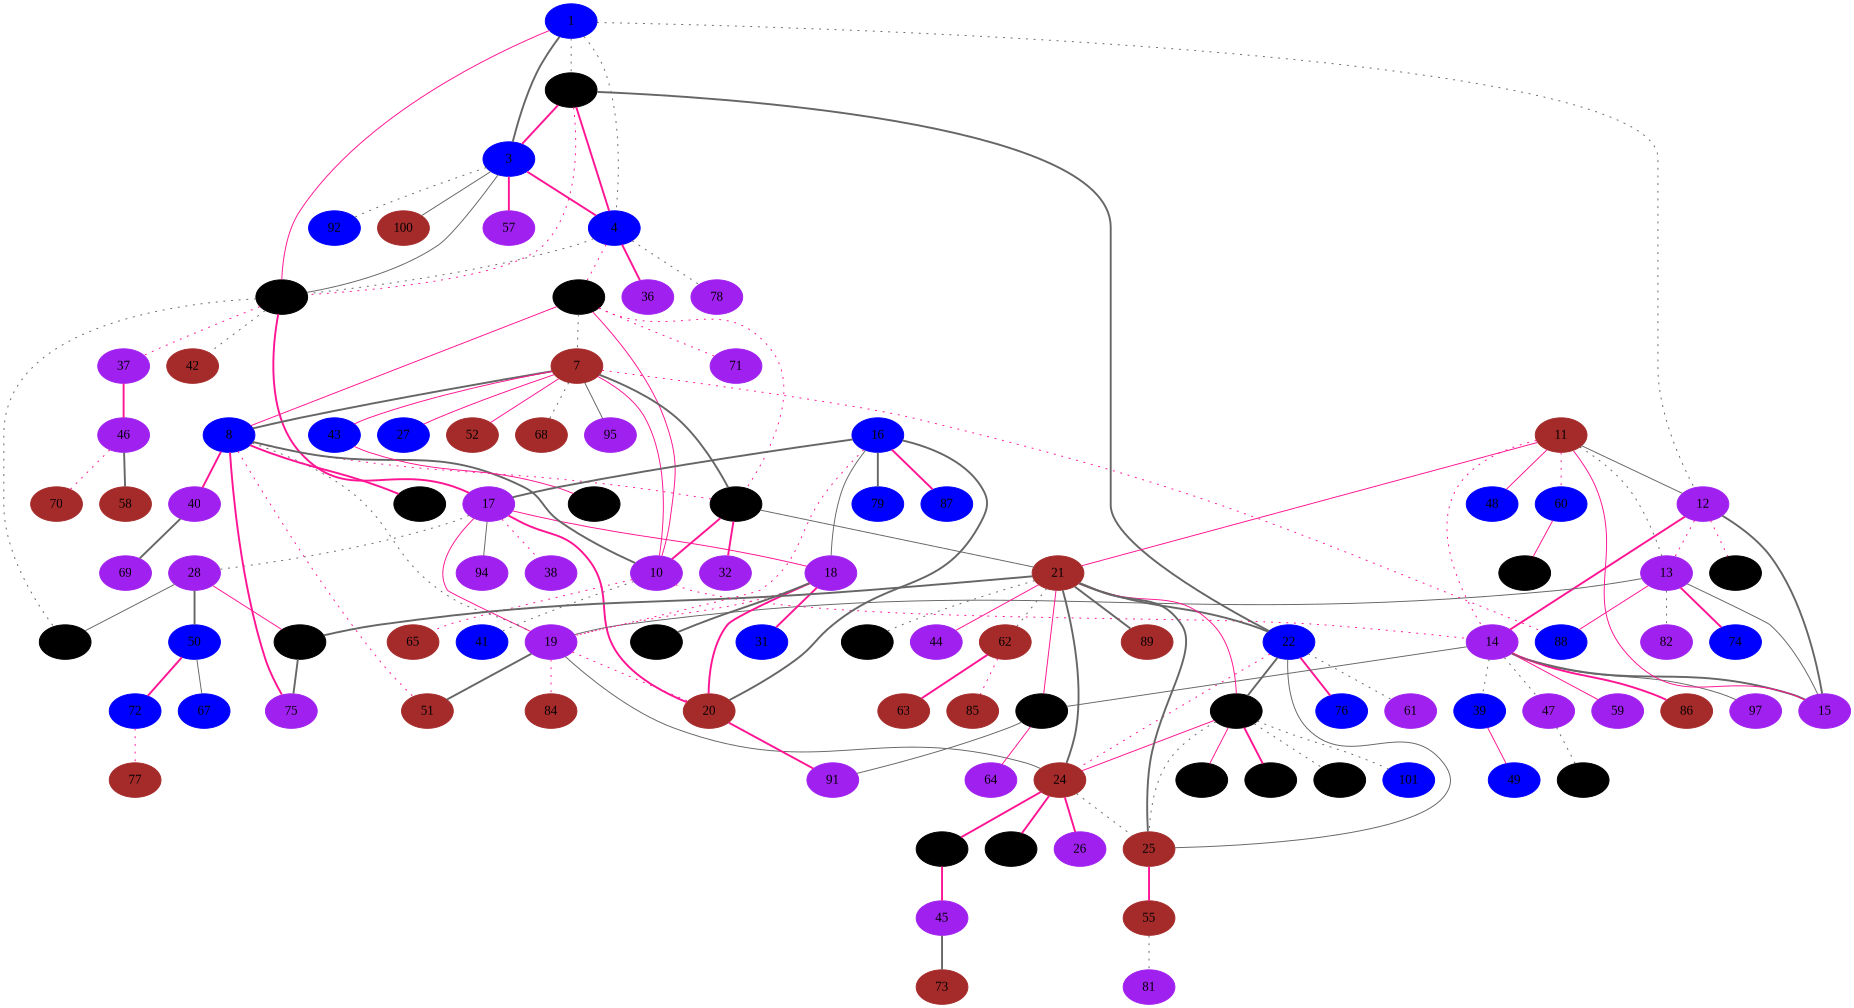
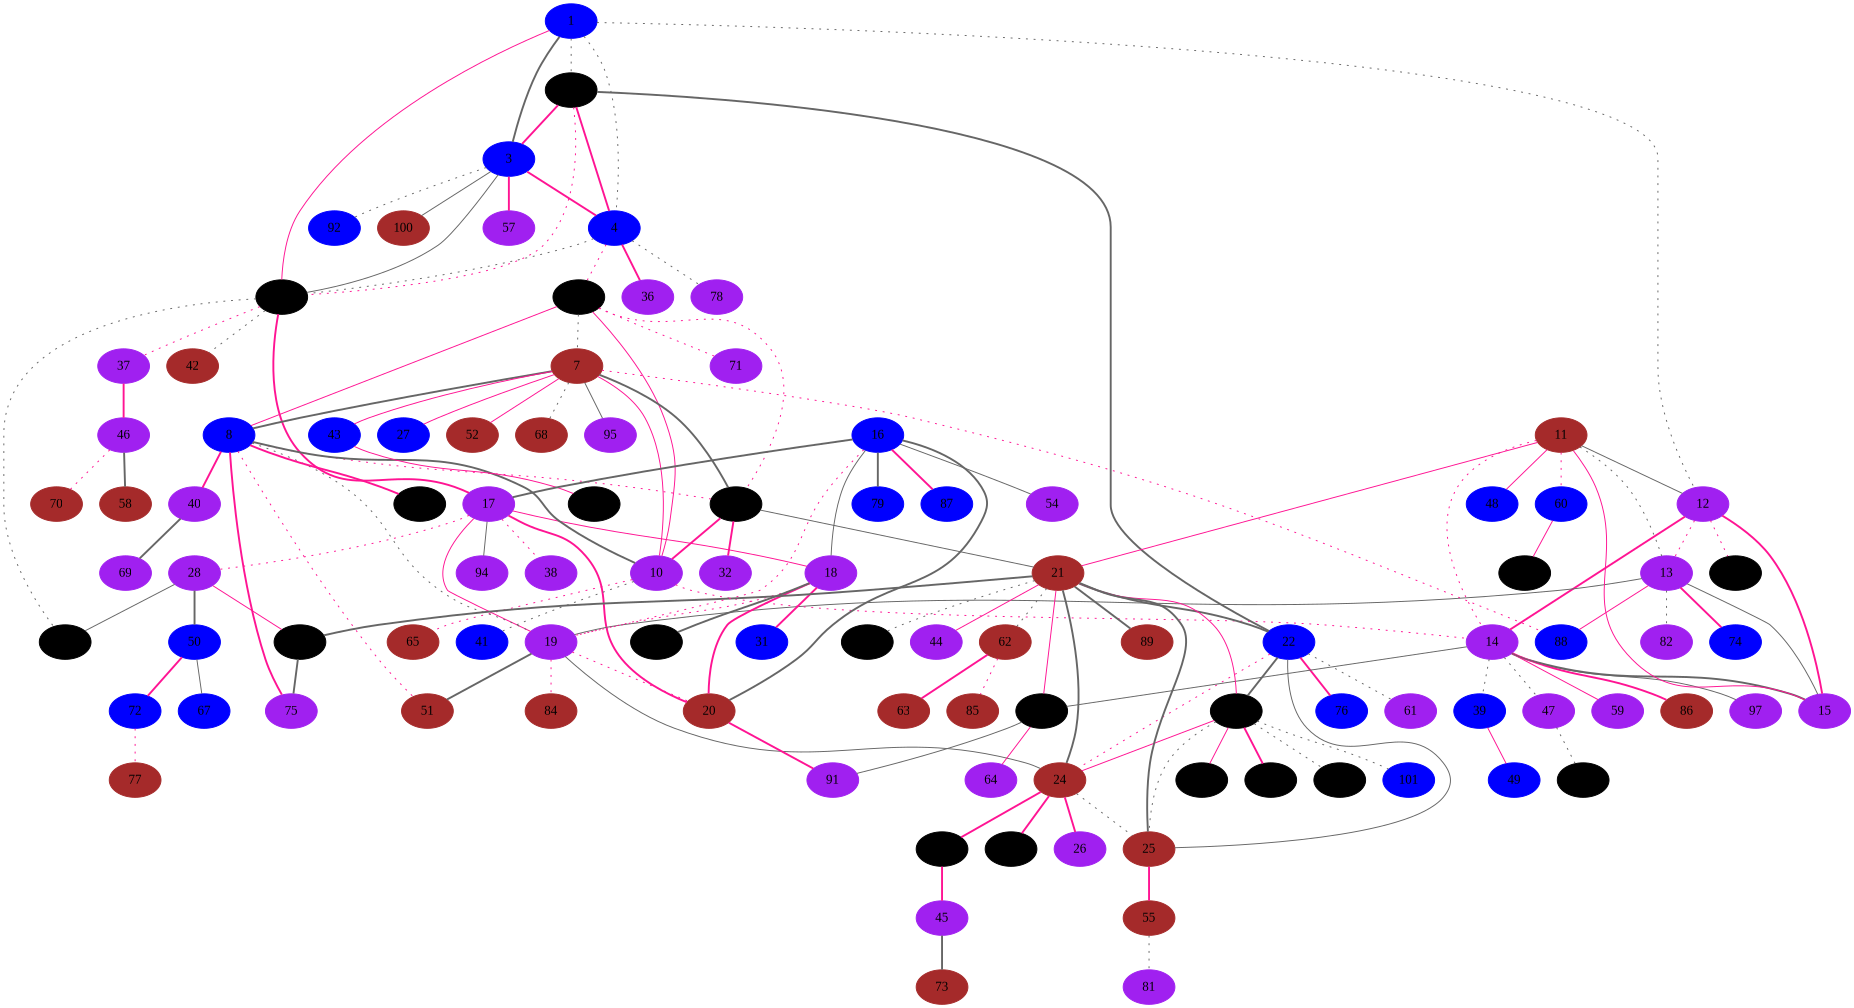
  graph {
    fontname="Liberation Serif"
    node [color=purple fontname="Liberation Serif" style=filled]
    edge [color=deeppink fontname="Liberation Serif" style=bold]
    1 [color=blue]
    2 [color=black]
    3 [color=blue]
    4 [color=blue]
    5 [color=black]
    12
    22 [color=blue]
    57
    92 [color=blue]
    100 [color=brown]
    6 [color=black]
    36
    78
    17
    37
    42 [color=brown]
    96 [color=black]
    14
    13
    15
    83 [color=black]
    24 [color=brown]
    23 [color=black]
    25 [color=brown]
    61
    76 [color=blue]
    7 [color=brown]
    8 [color=blue]
    9 [color=black]
    10
    71
    19
    18
    20 [color=brown]
    28
    38
    94
    46
    27 [color=blue]
    43 [color=blue]
    52 [color=brown]
    68 [color=brown]
    88 [color=blue]
    95
    40
    51 [color=brown]
    75
    90 [color=black]
    21 [color=brown]
    32
    41 [color=blue]
    65 [color=brown]
    56 [color=black]
    84 [color=brown]
    69
    29 [color=black]
    34 [color=black]
    44
    62 [color=brown]
    89 [color=brown]
    93 [color=black]
    39 [color=blue]
    47
    59
    86 [color=brown]
    97
    11 [color=brown]
    48 [color=blue]
    60 [color=blue]
    74 [color=blue]
    82
    80 [color=black]
    91
    64
    49 [color=blue]
    98 [color=black]
    16 [color=blue]
+   54
    79 [color=blue]
    87 [color=blue]
    31 [color=blue]
    66 [color=black]
    50 [color=blue]
    26
    30 [color=black]
    53 [color=black]
    33 [color=black]
    35 [color=black]
    99 [color=black]
    101 [color=blue]
    55 [color=brown]
    63 [color=brown]
    85 [color=brown]
    45
    81
    67 [color=blue]
    72 [color=blue]
    73 [color=brown]
    58 [color=brown]
    70 [color=brown]
    77 [color=brown]
    1 -- 2 [color=gray40 style=dotted]
    1 -- 3 [color=gray40]
    1 -- 4 [color=gray40 style=dotted]
    1 -- 5 [style=solid]
    1 -- 12 [color=gray40 style=dotted]
    2 -- 3
    2 -- 4
    2 -- 5 [style=dotted]
    2 -- 22 [color=gray40]
    3 -- 4
    3 -- 5 [color=gray40 style=solid]
    3 -- 57
    3 -- 92 [color=gray40 style=dotted]
    3 -- 100 [color=gray40 style=solid]
    4 -- 5 [color=gray40 style=dotted]
    4 -- 6 [style=dotted]
    4 -- 36
    4 -- 78 [color=gray40 style=dotted]
    5 -- 17
    5 -- 37 [style=dotted]
    5 -- 42 [color=gray40 style=dotted]
    5 -- 96 [color=gray40 style=dotted]
    12 -- 14
    12 -- 13 [style=dotted]
-   12 -- 15 [color=gray40]
+   12 -- 15
    12 -- 83 [style=dotted]
    22 -- 24 [style=dotted]
    22 -- 23 [color=gray40]
    22 -- 25 [color=gray40 style=solid]
    22 -- 61 [color=gray40 style=dotted]
    22 -- 76
    6 -- 7 [color=gray40 style=dotted]
    6 -- 8 [style=solid]
    6 -- 9 [style=dotted]
    6 -- 10 [style=solid]
    6 -- 71 [style=dotted]
    17 -- 19 [style=solid]
    17 -- 18 [style=solid]
    17 -- 20
-   17 -- 28 [color=gray40 style=dotted]
+   17 -- 28 [style=dotted]
    17 -- 38 [style=dotted]
    17 -- 94 [color=gray40 style=solid]
    37 -- 46
    14 -- 15 [color=gray40]
    14 -- 29 [color=gray40 style=solid]
    14 -- 39 [color=gray40 style=dotted]
    14 -- 47 [color=gray40 style=dotted]
    14 -- 59 [style=solid]
    14 -- 86
    14 -- 97 [color=gray40 style=solid]
    13 -- 15 [color=gray40 style=solid]
    13 -- 19 [color=gray40 style=solid]
    13 -- 88 [style=solid]
    13 -- 74
    13 -- 82 [color=gray40 style=dotted]
    24 -- 25 [color=gray40 style=dotted]
    24 -- 26
    24 -- 30
    24 -- 53
    23 -- 24 [style=solid]
    23 -- 25 [color=gray40 style=dotted]
    23 -- 33 [style=solid]
    23 -- 35
    23 -- 99 [color=gray40 style=dotted]
    23 -- 101 [color=gray40 style=dotted]
    25 -- 55
    7 -- 8 [color=gray40]
    7 -- 9 [color=gray40]
    7 -- 10 [style=solid]
    7 -- 27 [style=solid]
    7 -- 43 [style=solid]
    7 -- 52 [style=solid]
    7 -- 68 [color=gray40 style=dotted]
    7 -- 88 [style=dotted]
    7 -- 95 [color=gray40 style=solid]
    8 -- 9 [style=dotted]
    8 -- 10 [color=gray40]
    8 -- 19 [color=gray40 style=dotted]
    8 -- 40
    8 -- 51 [style=dotted]
    8 -- 75
    8 -- 90
    9 -- 10
    9 -- 21 [color=gray40 style=solid]
    9 -- 32
    10 -- 14 [style=dotted]
    10 -- 41 [color=gray40 style=dotted]
    10 -- 65 [style=dotted]
    19 -- 24 [color=gray40 style=solid]
    19 -- 20 [style=dotted]
    19 -- 51 [color=gray40]
    19 -- 84 [style=dotted]
    18 -- 19 [style=dotted]
    18 -- 20
    18 -- 31
    18 -- 66 [color=gray40]
    20 -- 91
    28 -- 96 [color=gray40 style=solid]
    28 -- 34 [style=solid]
    28 -- 50 [color=gray40]
    46 -- 58 [color=gray40]
    46 -- 70 [style=dotted]
    43 -- 56 [style=solid]
    40 -- 69 [color=gray40]
    21 -- 22 [color=gray40]
    21 -- 24 [color=gray40]
    21 -- 23 [style=solid]
    21 -- 25 [color=gray40]
    21 -- 29 [style=solid]
    21 -- 34 [color=gray40]
    21 -- 44 [style=solid]
    21 -- 62 [color=gray40 style=dotted]
    21 -- 89 [color=gray40]
    21 -- 93 [color=gray40 style=dotted]
    29 -- 91 [color=gray40 style=solid]
    29 -- 64 [style=solid]
    34 -- 75 [color=gray40]
    62 -- 63
    62 -- 85 [style=dotted]
    39 -- 49 [style=solid]
    47 -- 98 [color=gray40 style=dotted]
    11 -- 12 [color=gray40 style=solid]
    11 -- 14 [style=dotted]
    11 -- 13 [color=gray40 style=dotted]
    11 -- 15 [style=solid]
    11 -- 21 [style=solid]
    11 -- 48 [style=solid]
    11 -- 60 [style=dotted]
    60 -- 80 [style=solid]
    16 -- 17 [color=gray40]
    16 -- 19 [style=dotted]
    16 -- 18 [color=gray40 style=solid]
    16 -- 20 [color=gray40]
+   16 -- 54 [color=gray40 style=solid]
    16 -- 79 [color=gray40]
    16 -- 87
    50 -- 67 [color=gray40 style=solid]
    50 -- 72
    30 -- 45
    55 -- 81 [color=gray40 style=dotted]
    45 -- 73 [color=gray40]
    72 -- 77 [style=dotted]
  }
